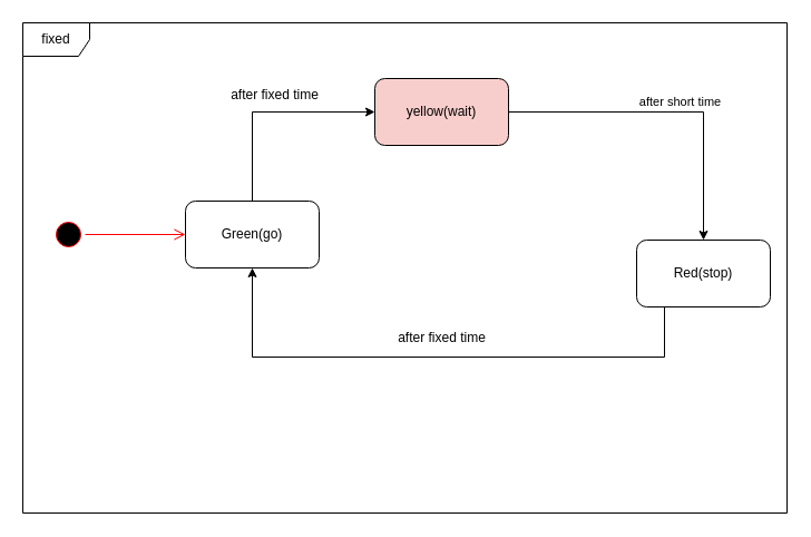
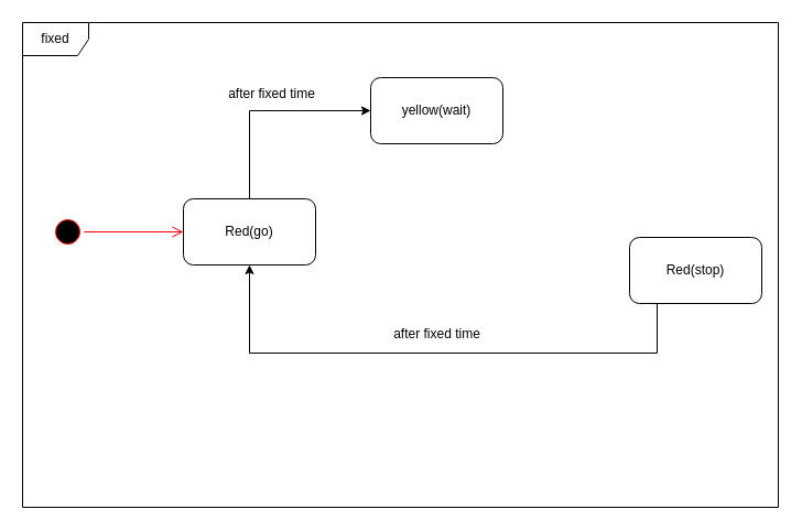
  <mxCell id="0" />
  <mxCell id="1" parent="0" />
  <mxCell id="2" value="" style="ellipse;html=1;shape=startState;fillColor=#000000;strokeColor=#ff0000;" vertex="1" parent="1"><mxGeometry x="46" y="195" width="30" height="30" as="geometry" /></mxCell>
  <mxCell id="3" value="" style="edgeStyle=orthogonalEdgeStyle;html=1;verticalAlign=bottom;endArrow=open;endSize=8;strokeColor=#ff0000;rounded=0;entryX=0;entryY=0.5;entryDx=0;entryDy=0;" edge="1" source="2" parent="1" target="6"><mxGeometry relative="1" as="geometry"><mxPoint x="156" y="125" as="targetPoint" /></mxGeometry></mxCell>
  <mxCell id="4" value="fixed" style="shape=umlFrame;whiteSpace=wrap;html=1;pointerEvents=0;" vertex="1" parent="1"><mxGeometry x="20" y="20" width="686" height="440" as="geometry" /></mxCell>
  <mxCell id="5" style="edgeStyle=orthogonalEdgeStyle;rounded=0;orthogonalLoop=1;jettySize=auto;html=1;entryX=0;entryY=0.5;entryDx=0;entryDy=0;exitX=0.5;exitY=0;exitDx=0;exitDy=0;" edge="1" parent="1" source="6" target="9"><mxGeometry relative="1" as="geometry" /></mxCell>
- <mxCell id="6" value="Green(go)" style="rounded=1;whiteSpace=wrap;html=1;" vertex="1" parent="1"><mxGeometry x="166" y="180" width="120" height="60" as="geometry" /></mxCell>
- <mxCell id="7" style="edgeStyle=orthogonalEdgeStyle;rounded=0;orthogonalLoop=1;jettySize=auto;html=1;entryX=0.5;entryY=0;entryDx=0;entryDy=0;" edge="1" parent="1" source="9" target="11"><mxGeometry relative="1" as="geometry" /></mxCell>
- <mxCell id="8" value="after short time" style="edgeLabel;html=1;align=center;verticalAlign=middle;resizable=0;points=[];" vertex="1" connectable="0" parent="7"><mxGeometry x="0.054" y="-2" relative="1" as="geometry"><mxPoint y="-12" as="offset" /></mxGeometry></mxCell>
- <mxCell id="9" value="yellow(wait)" style="rounded=1;whiteSpace=wrap;html=1;fillColor=#f8cecc;" vertex="1" parent="1"><mxGeometry x="336" y="70" width="120" height="60" as="geometry" /></mxCell>
+ <mxCell id="6" value="Red(go)" style="rounded=1;whiteSpace=wrap;html=1;" vertex="1" parent="1"><mxGeometry x="166" y="180" width="120" height="60" as="geometry" /></mxCell>
+ <mxCell id="9" value="yellow(wait)" style="rounded=1;whiteSpace=wrap;html=1;" vertex="1" parent="1"><mxGeometry x="336" y="70" width="120" height="60" as="geometry" /></mxCell>
  <mxCell id="10" style="edgeStyle=orthogonalEdgeStyle;rounded=0;orthogonalLoop=1;jettySize=auto;html=1;entryX=0.5;entryY=1;entryDx=0;entryDy=0;exitX=0.5;exitY=1;exitDx=0;exitDy=0;" edge="1" parent="1" source="11" target="6"><mxGeometry relative="1" as="geometry"><mxPoint x="596" y="270" as="sourcePoint" /><mxPoint x="226" y="270" as="targetPoint" /><Array as="points"><mxPoint x="596" y="320" /><mxPoint x="226" y="320" /></Array></mxGeometry></mxCell>
  <mxCell id="11" value="Red(stop)" style="rounded=1;whiteSpace=wrap;html=1;" vertex="1" parent="1"><mxGeometry x="571" y="215" width="120" height="60" as="geometry" /></mxCell>
  <mxCell id="12" value="after fixed time" style="text;html=1;align=center;verticalAlign=middle;resizable=0;points=[];autosize=1;strokeColor=none;fillColor=none;" vertex="1" parent="1"><mxGeometry x="346" y="288" width="100" height="30" as="geometry" /></mxCell>
  <mxCell id="13" value="after fixed time" style="text;html=1;align=center;verticalAlign=middle;resizable=0;points=[];autosize=1;strokeColor=none;fillColor=none;" vertex="1" parent="1"><mxGeometry x="196" y="70" width="100" height="30" as="geometry" /></mxCell>
